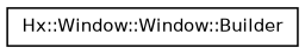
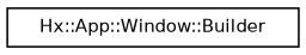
  digraph {
    rankdir=LR
-   n1 [color=black fillcolor=white fontname=Helvetica fontsize=10 height=0.2 label="Hx::Window::Window::Builder" shape=record style=filled width=0.4]
+   n1 [color=black fillcolor=white fontname=Helvetica fontsize=10 height=0.2 label="Hx::App::Window::Builder" shape=record style=filled width=0.4]
  }
